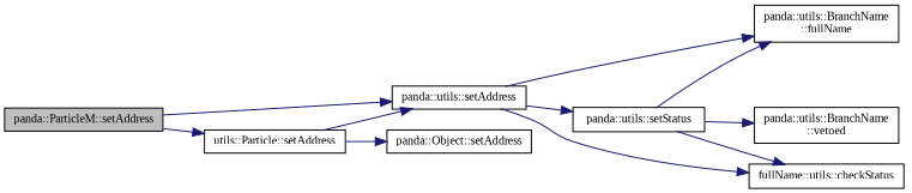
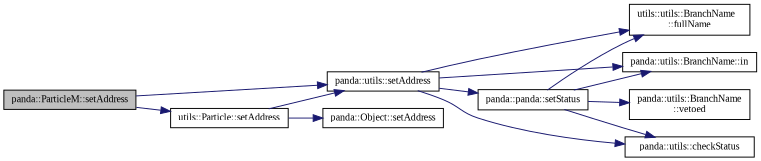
  digraph {
    fontname="Liberation Serif"
    rankdir=LR
    node [color=black fillcolor=white fontname="Liberation Serif" fontsize=10 shape=record style=filled]
    edge [color=midnightblue fontname="Liberation Serif" fontsize=10 labelfontname=Helvetica labelfontsize=10 style=solid]
    n1 [fillcolor=grey75 fontcolor=black height=0.2 label="panda::ParticleM::setAddress" width=0.4]
    n2 [height=0.2 label="utils::Particle::setAddress" width=0.4]
    n3 [height=0.2 label="panda::utils::setAddress" width=0.4]
    n4 [height=0.2 label="panda::Object::setAddress" width=0.4]
-   n5 [height=0.2 label="panda::utils::BranchName\l::fullName" width=0.4]
-   n6 [height=0.2 label="panda::utils::setStatus" width=0.4]
-   n8 [height=0.2 label="fullName::utils::checkStatus" width=0.4]
+   n5 [height=0.2 label="utils::utils::BranchName\l::fullName" width=0.4]
+   n6 [height=0.2 label="panda::panda::setStatus" width=0.4]
+   n7 [height=0.2 label="panda::utils::BranchName::in" width=0.4]
+   n8 [height=0.2 label="panda::utils::checkStatus" width=0.4]
    n9 [height=0.2 label="panda::utils::BranchName\l::vetoed" width=0.4]
    n1 -> n2
    n1 -> n3
    n2 -> n3
    n2 -> n4
    n3 -> n5
    n3 -> n6
+   n3 -> n7
    n3 -> n8
    n6 -> n5
+   n6 -> n7
    n6 -> n8
    n6 -> n9
  }
